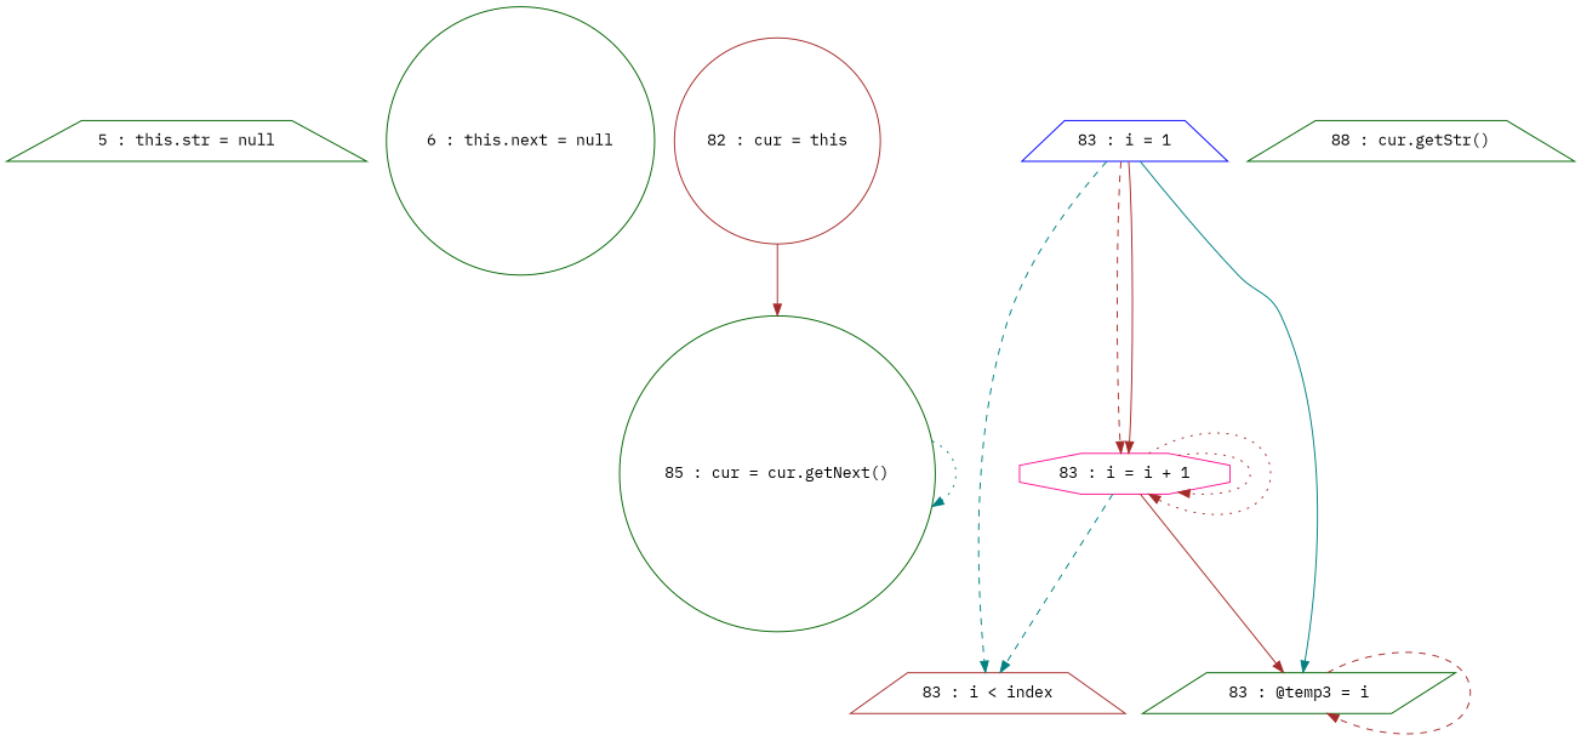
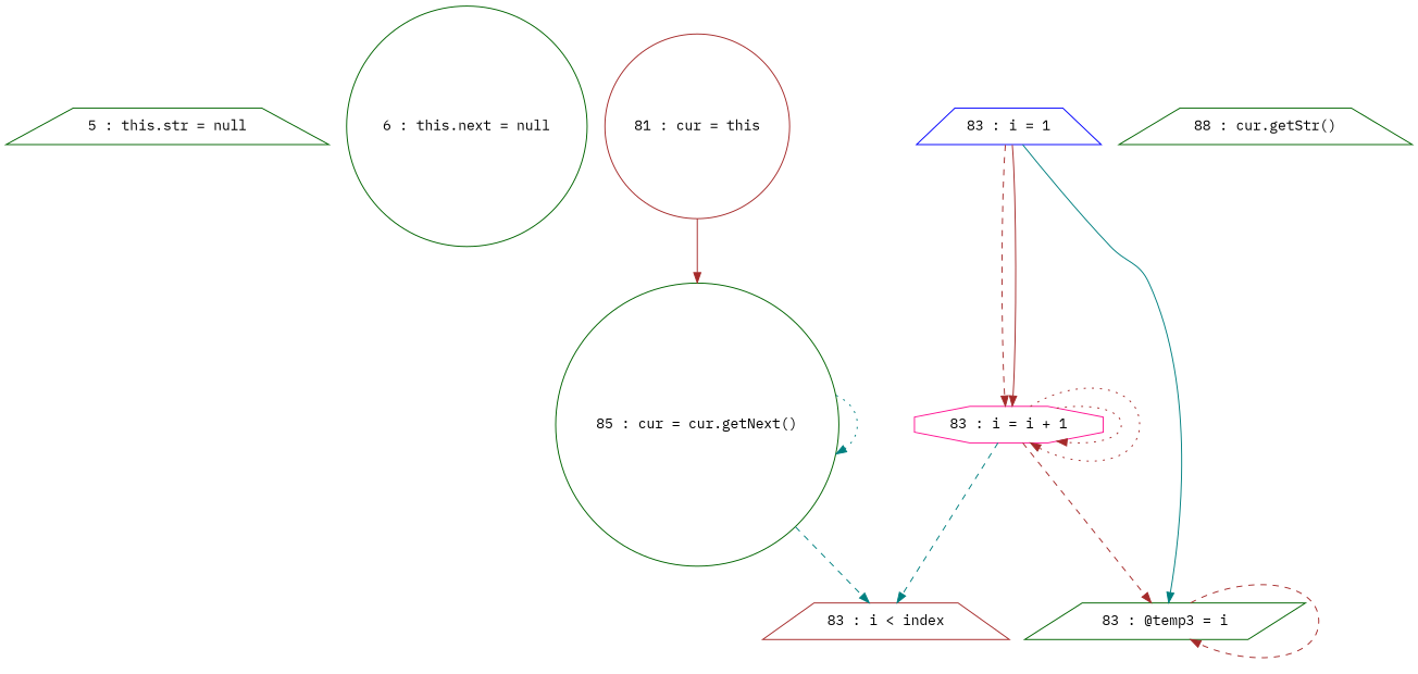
  digraph {
    fontname="IBM Plex Mono"
    node [color=darkgreen fontname="IBM Plex Mono" shape=trapezium]
    edge [color=brown fontname="IBM Plex Mono" style=solid]
    "5 : this.str = null"
    "6 : this.next = null" [shape=circle]
-   "81 : cur = this" [color=brown shape=circle label="82 : cur = this"]
+   "81 : cur = this" [color=brown shape=circle]
    "85 : cur = cur.getNext()" [shape=circle]
    "83 : i = 1" [color=blue]
    "83 : i < index" [color=brown]
    "83 : @temp3 = i" [shape=parallelogram]
    "83 : i = i + 1" [color=deeppink shape=octagon]
    "88 : cur.getStr()"
    "81 : cur = this" -> "85 : cur = cur.getNext()"
    "85 : cur = cur.getNext()" -> "85 : cur = cur.getNext()" [color=teal style=dotted]
-   "83 : i = 1" -> "83 : i < index" [color=teal style=dashed]
+   "85 : cur = cur.getNext()" -> "83 : i < index" [color=teal style=dashed]
    "83 : i = 1" -> "83 : @temp3 = i" [color=teal]
    "83 : i = 1" -> "83 : i = i + 1" [style=dashed]
    "83 : i = 1" -> "83 : i = i + 1"
    "83 : @temp3 = i" -> "83 : @temp3 = i" [style=dashed]
    "83 : i = i + 1" -> "83 : i < index" [color=teal style=dashed]
-   "83 : i = i + 1" -> "83 : @temp3 = i"
+   "83 : i = i + 1" -> "83 : @temp3 = i" [style=dashed]
    "83 : i = i + 1" -> "83 : i = i + 1" [style=dotted]
    "83 : i = i + 1" -> "83 : i = i + 1" [style=dotted]
  }
